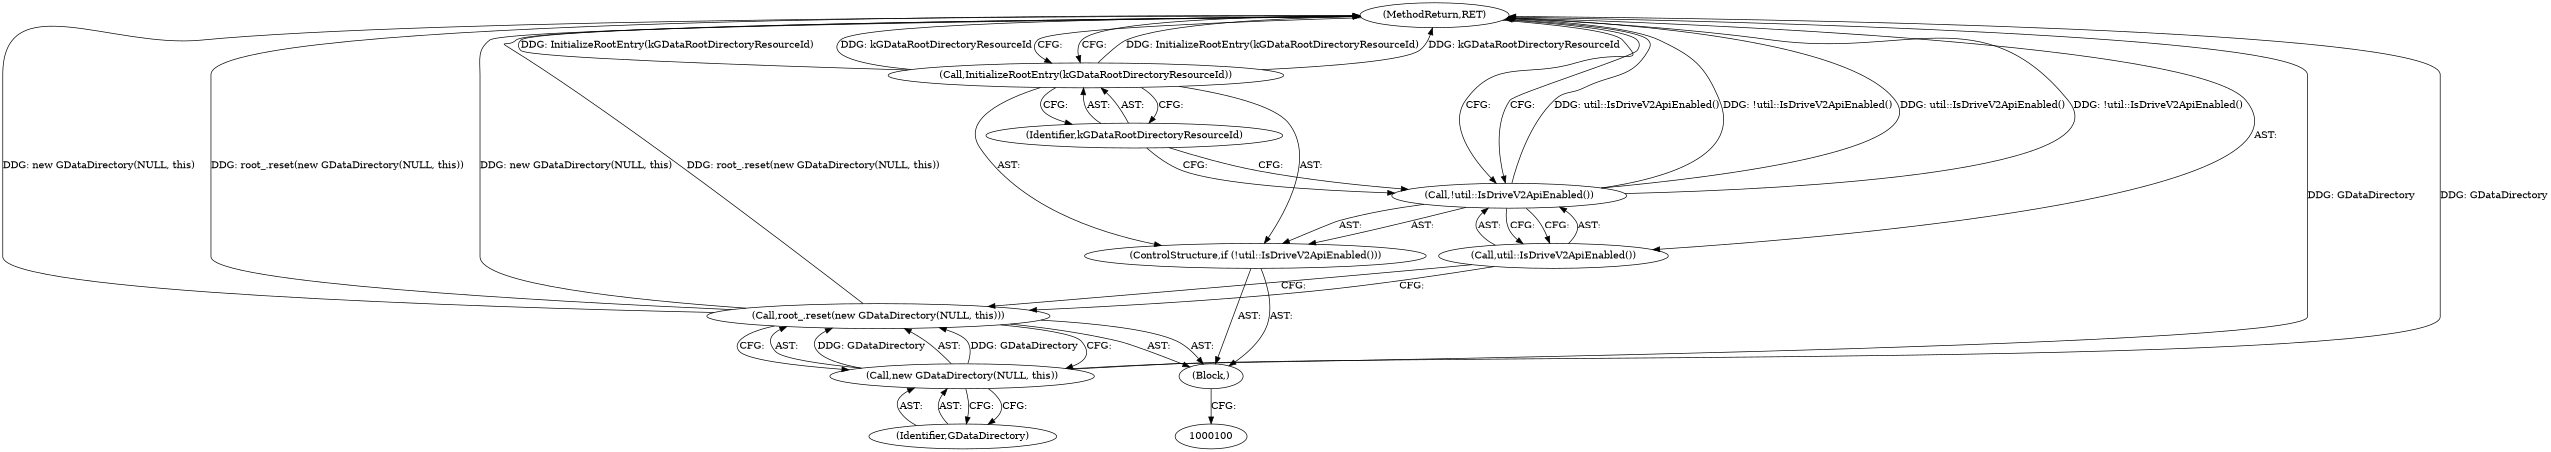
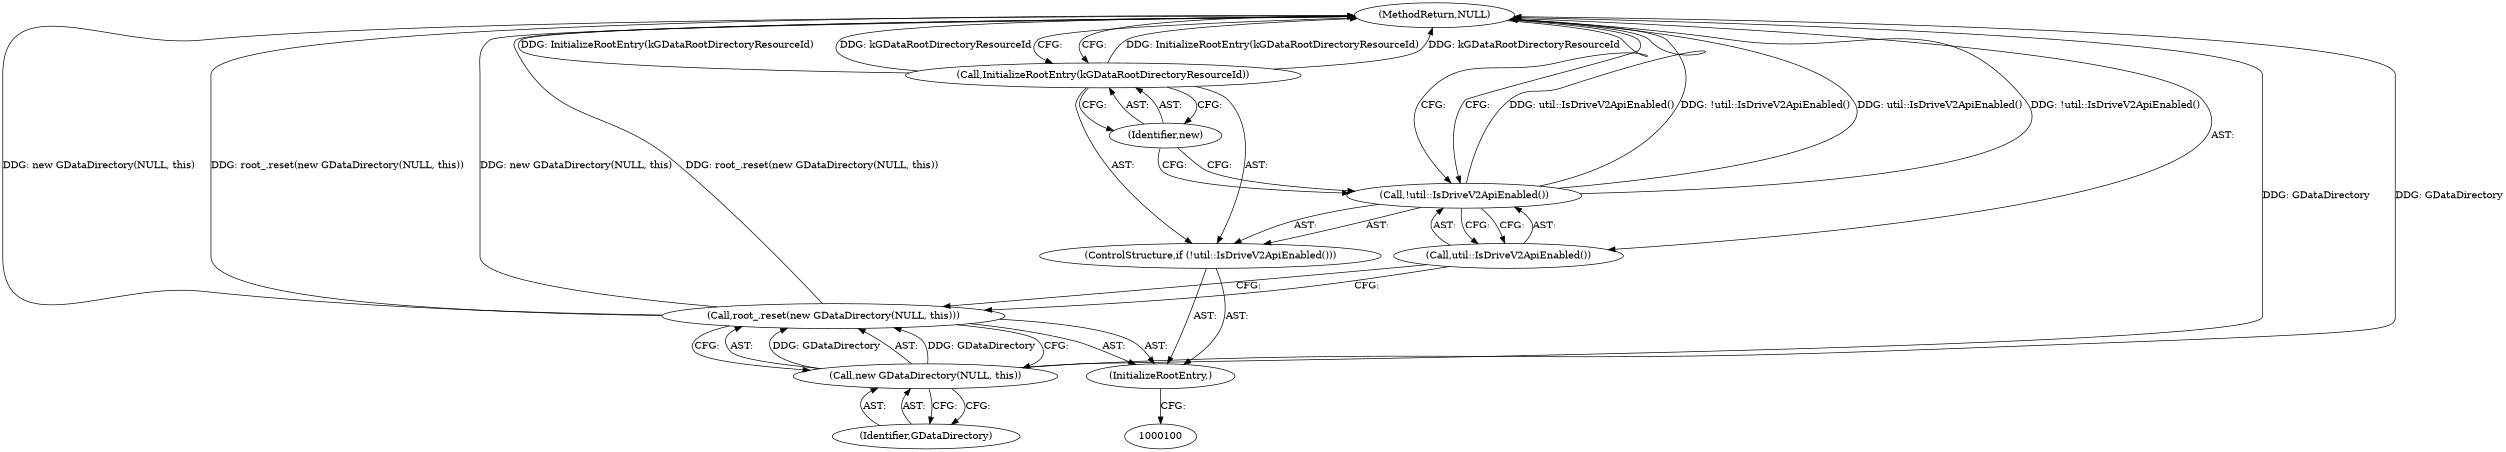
  digraph {
-   n1 [label="(MethodReturn,RET)"]
+   n1 [label="(MethodReturn,NULL)"]
    n2 [label="(Call,!util::IsDriveV2ApiEnabled())"]
    n3 [label="(Call,InitializeRootEntry(kGDataRootDirectoryResourceId))"]
    n4 [label="(Call,util::IsDriveV2ApiEnabled())"]
    n5 [label="(ControlStructure,if (!util::IsDriveV2ApiEnabled()))"]
-   n6 [label="(Identifier,kGDataRootDirectoryResourceId)"]
-   n7 [label="(Block,)"]
+   n6 [label="(Identifier,new)"]
+   n7 [label="(InitializeRootEntry,)"]
    1000100
    n9 [label="(Call,new GDataDirectory(NULL, this))"]
    n10 [label="(Identifier,GDataDirectory)"]
    n11 [label="(Call,root_.reset(new GDataDirectory(NULL, this)))"]
    n1 -> n2 [label="CFG: "]
    n1 -> n2 [label="CFG: "]
    n1 -> n3 [label="CFG: "]
    n1 -> n3 [label="CFG: "]
    n1 -> n4 [label="AST: "]
    n2 -> n1 [label="DDG: util::IsDriveV2ApiEnabled()"]
    n2 -> n1 [label="DDG: !util::IsDriveV2ApiEnabled()"]
    n2 -> n1 [label="DDG: util::IsDriveV2ApiEnabled()"]
    n2 -> n1 [label="DDG: !util::IsDriveV2ApiEnabled()"]
    n2 -> n4 [label="CFG: "]
    n2 -> n4 [label="CFG: "]
    n2 -> n5 [label="AST: "]
    n2 -> n5 [label="AST: "]
    n3 -> n1 [label="DDG: InitializeRootEntry(kGDataRootDirectoryResourceId)"]
    n3 -> n1 [label="DDG: kGDataRootDirectoryResourceId"]
    n3 -> n1 [label="DDG: InitializeRootEntry(kGDataRootDirectoryResourceId)"]
    n3 -> n1 [label="DDG: kGDataRootDirectoryResourceId"]
    n3 -> n5 [label="AST: "]
    n3 -> n5 [label="AST: "]
    n3 -> n6 [label="CFG: "]
    n3 -> n6 [label="CFG: "]
    n4 -> n2 [label="AST: "]
    n4 -> n2 [label="AST: "]
    n4 -> n11 [label="CFG: "]
    n4 -> n11 [label="CFG: "]
    n5 -> n7 [label="AST: "]
    n5 -> n7 [label="AST: "]
    n6 -> n2 [label="CFG: "]
    n6 -> n2 [label="CFG: "]
    n6 -> n3 [label="AST: "]
    n6 -> n3 [label="AST: "]
    n7 -> 1000100 [label="CFG: "]
    n9 -> n1 [label="DDG: GDataDirectory"]
    n9 -> n1 [label="DDG: GDataDirectory"]
    n9 -> n10 [label="CFG: "]
    n9 -> n10 [label="CFG: "]
    n9 -> n11 [label="AST: "]
    n9 -> n11 [label="DDG: GDataDirectory"]
    n9 -> n11 [label="AST: "]
    n9 -> n11 [label="DDG: GDataDirectory"]
    n10 -> n9 [label="AST: "]
    n10 -> n9 [label="AST: "]
    n11 -> n1 [label="DDG: new GDataDirectory(NULL, this)"]
    n11 -> n1 [label="DDG: root_.reset(new GDataDirectory(NULL, this))"]
    n11 -> n1 [label="DDG: new GDataDirectory(NULL, this)"]
    n11 -> n1 [label="DDG: root_.reset(new GDataDirectory(NULL, this))"]
    n11 -> n7 [label="AST: "]
    n11 -> n7 [label="AST: "]
    n11 -> n9 [label="CFG: "]
    n11 -> n9 [label="CFG: "]
  }
